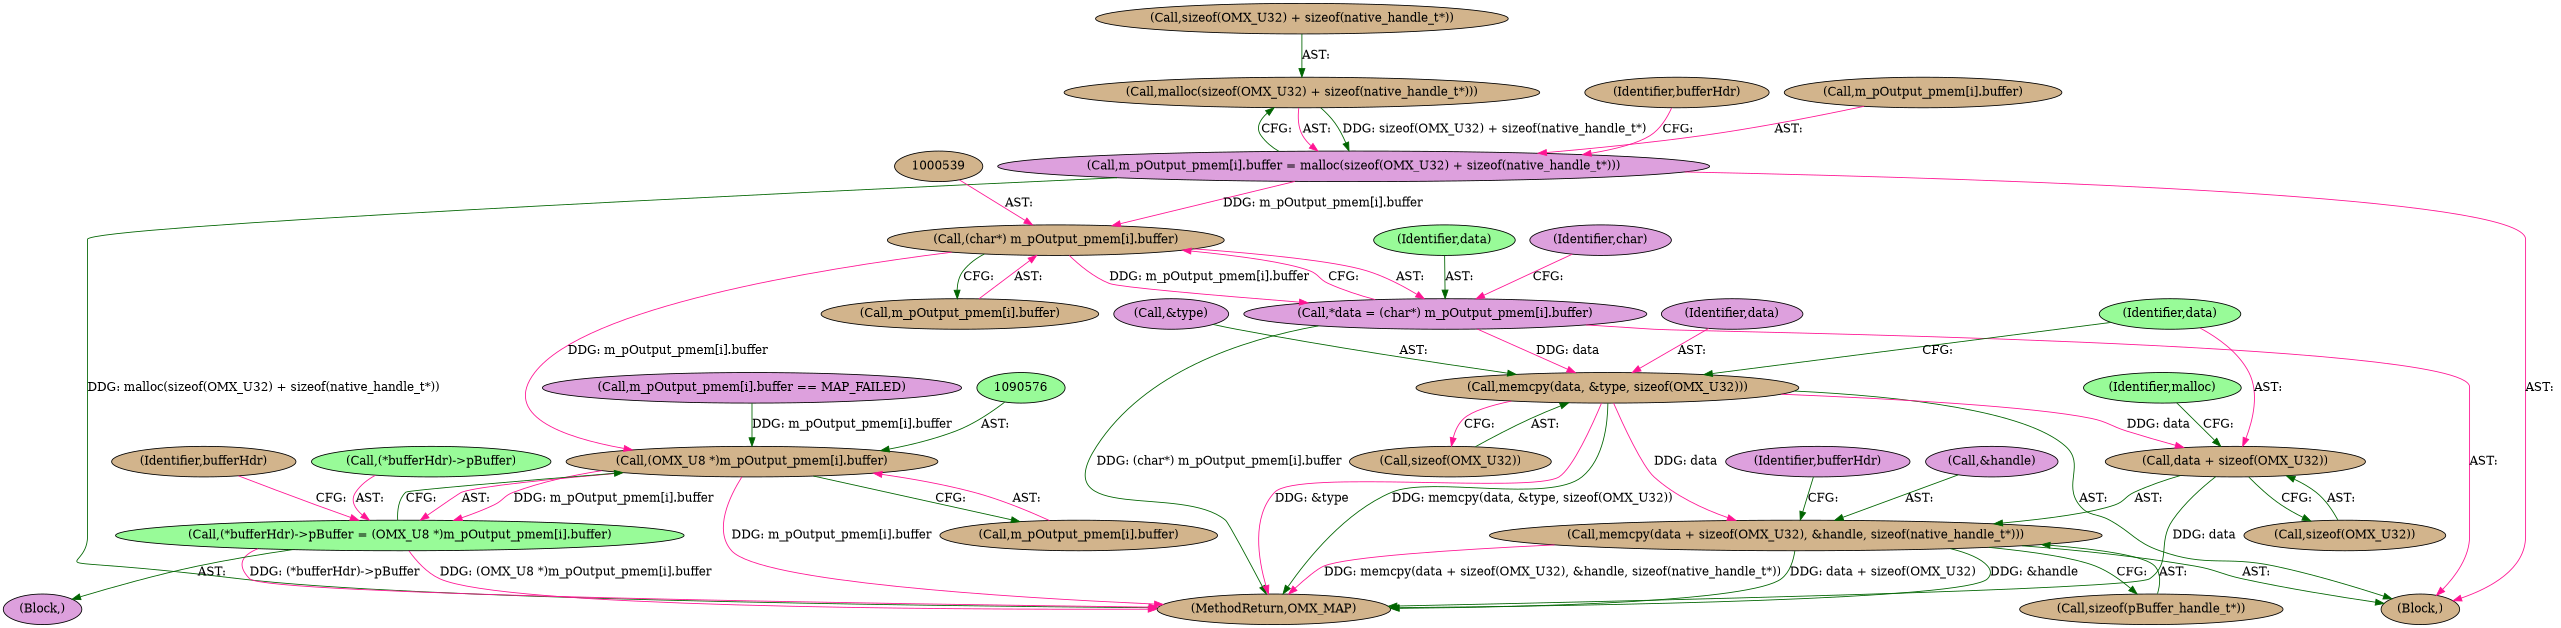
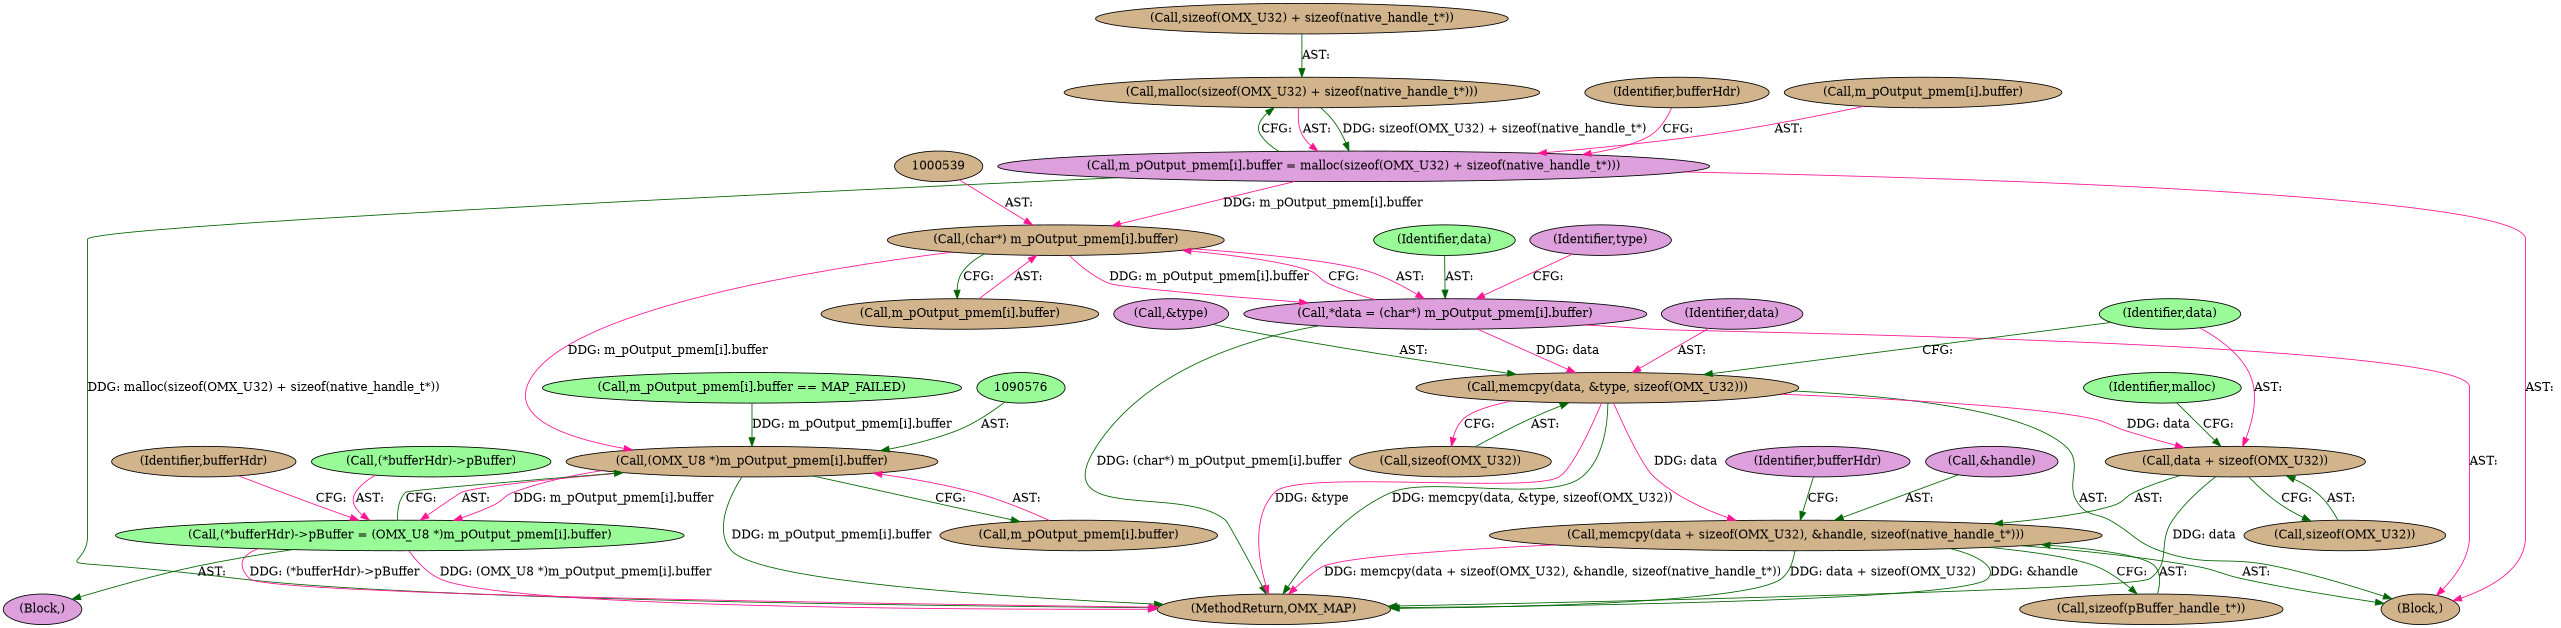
  digraph {
    node [fillcolor=tan style=filled]
    edge [color=deeppink]
    n1 [label="(Call,malloc(sizeof(OMX_U32) + sizeof(native_handle_t*)))"]
    n2 [fillcolor=plum label="(Call,m_pOutput_pmem[i].buffer = malloc(sizeof(OMX_U32) + sizeof(native_handle_t*)))"]
    n3 [label="(Call,(char*) m_pOutput_pmem[i].buffer)"]
    n4 [label="(MethodReturn,OMX_MAP)"]
    n5 [label="(Block,)"]
    n6 [label="(Call,sizeof(OMX_U32) + sizeof(native_handle_t*))"]
    n7 [fillcolor=plum label="(Call,*data = (char*) m_pOutput_pmem[i].buffer)"]
    n8 [label="(Call,(OMX_U8 *)m_pOutput_pmem[i].buffer)"]
    n9 [label="(Call,m_pOutput_pmem[i].buffer)"]
    n10 [label="(Call,memcpy(data, &type, sizeof(OMX_U32)))"]
    n11 [fillcolor=palegreen label="(Call,(*bufferHdr)->pBuffer = (OMX_U8 *)m_pOutput_pmem[i].buffer)"]
    n12 [label="(Call,m_pOutput_pmem[i].buffer)"]
    n13 [label="(Call,memcpy(data + sizeof(OMX_U32), &handle, sizeof(native_handle_t*)))"]
    n14 [label="(Call,data + sizeof(OMX_U32))"]
    n15 [label="(Call,sizeof(OMX_U32))"]
    n16 [label="(Call,sizeof(pBuffer_handle_t*))"]
    n17 [label="(Call,sizeof(OMX_U32))"]
    n18 [fillcolor=plum label="(Block,)"]
    n19 [fillcolor=palegreen label="(Identifier,malloc)"]
    n20 [fillcolor=palegreen label="(Identifier,data)"]
    n21 [label="(Identifier,bufferHdr)"]
    n22 [fillcolor=plum label="(Identifier,bufferHdr)"]
-   n23 [fillcolor=plum label="(Identifier,char)"]
+   n23 [fillcolor=plum label="(Identifier,type)"]
    n24 [fillcolor=plum label="(Call,&handle)"]
    n25 [fillcolor=palegreen label="(Call,(*bufferHdr)->pBuffer)"]
    n26 [fillcolor=plum label="(Call,&type)"]
    n27 [label="(Identifier,bufferHdr)"]
-   n28 [fillcolor=plum label="(Call,m_pOutput_pmem[i].buffer == MAP_FAILED)"]
+   n28 [fillcolor=palegreen label="(Call,m_pOutput_pmem[i].buffer == MAP_FAILED)"]
    n29 [fillcolor=plum label="(Identifier,data)"]
    n30 [label="(Call,m_pOutput_pmem[i].buffer)"]
    n31 [fillcolor=palegreen label="(Identifier,data)"]
    1000539
    n33 [fillcolor=palegreen label=1090576]
    n1 -> n2 [label="AST: "]
    n1 -> n2 [color=darkgreen label="DDG: sizeof(OMX_U32) + sizeof(native_handle_t*)"]
    n2 -> n1 [color=darkgreen label="CFG: "]
    n2 -> n3 [label="DDG: m_pOutput_pmem[i].buffer"]
    n2 -> n4 [color=darkgreen label="DDG: malloc(sizeof(OMX_U32) + sizeof(native_handle_t*))"]
    n2 -> n5 [label="AST: "]
    n3 -> n7 [label="AST: "]
    n3 -> n7 [label="DDG: m_pOutput_pmem[i].buffer"]
    n3 -> n8 [label="DDG: m_pOutput_pmem[i].buffer"]
    n3 -> n9 [color=darkgreen label="CFG: "]
    n6 -> n1 [color=darkgreen label="AST: "]
    n7 -> n3 [label="CFG: "]
    n7 -> n4 [color=darkgreen label="DDG: (char*) m_pOutput_pmem[i].buffer"]
    n7 -> n5 [label="AST: "]
    n7 -> n10 [label="DDG: data"]
-   n8 -> n4 [label="DDG: m_pOutput_pmem[i].buffer"]
+   n8 -> n4 [color=darkgreen label="DDG: m_pOutput_pmem[i].buffer"]
    n8 -> n11 [label="AST: "]
    n8 -> n11 [label="DDG: m_pOutput_pmem[i].buffer"]
    n8 -> n12 [color=darkgreen label="CFG: "]
    n9 -> n3 [label="AST: "]
    n10 -> n4 [label="DDG: &type"]
    n10 -> n4 [color=darkgreen label="DDG: memcpy(data, &type, sizeof(OMX_U32))"]
    n10 -> n5 [color=darkgreen label="AST: "]
    n10 -> n13 [label="DDG: data"]
    n10 -> n14 [label="DDG: data"]
    n10 -> n15 [label="CFG: "]
    n11 -> n4 [label="DDG: (OMX_U8 *)m_pOutput_pmem[i].buffer"]
    n11 -> n4 [label="DDG: (*bufferHdr)->pBuffer"]
    n11 -> n8 [color=darkgreen label="CFG: "]
    n11 -> n18 [color=darkgreen label="AST: "]
    n12 -> n8 [label="AST: "]
    n13 -> n4 [color=darkgreen label="DDG: &handle"]
    n13 -> n4 [label="DDG: memcpy(data + sizeof(OMX_U32), &handle, sizeof(native_handle_t*))"]
    n13 -> n4 [color=darkgreen label="DDG: data + sizeof(OMX_U32)"]
    n13 -> n5 [color=darkgreen label="AST: "]
    n13 -> n16 [color=darkgreen label="CFG: "]
    n14 -> n4 [color=darkgreen label="DDG: data"]
    n14 -> n13 [color=darkgreen label="AST: "]
    n14 -> n17 [color=darkgreen label="CFG: "]
    n15 -> n10 [color=darkgreen label="AST: "]
    n16 -> n13 [color=darkgreen label="AST: "]
    n17 -> n14 [color=darkgreen label="AST: "]
    n19 -> n14 [color=darkgreen label="CFG: "]
    n20 -> n7 [color=darkgreen label="AST: "]
    n21 -> n11 [label="CFG: "]
    n22 -> n13 [color=darkgreen label="CFG: "]
    n23 -> n7 [label="CFG: "]
    n24 -> n13 [color=darkgreen label="AST: "]
    n25 -> n11 [label="AST: "]
    n26 -> n10 [color=darkgreen label="AST: "]
    n27 -> n2 [label="CFG: "]
    n28 -> n8 [color=darkgreen label="DDG: m_pOutput_pmem[i].buffer"]
    n29 -> n10 [label="AST: "]
    n30 -> n2 [label="AST: "]
    n31 -> n10 [color=darkgreen label="CFG: "]
    n31 -> n14 [label="AST: "]
    1000539 -> n3 [label="AST: "]
    n33 -> n8 [color=darkgreen label="AST: "]
  }
